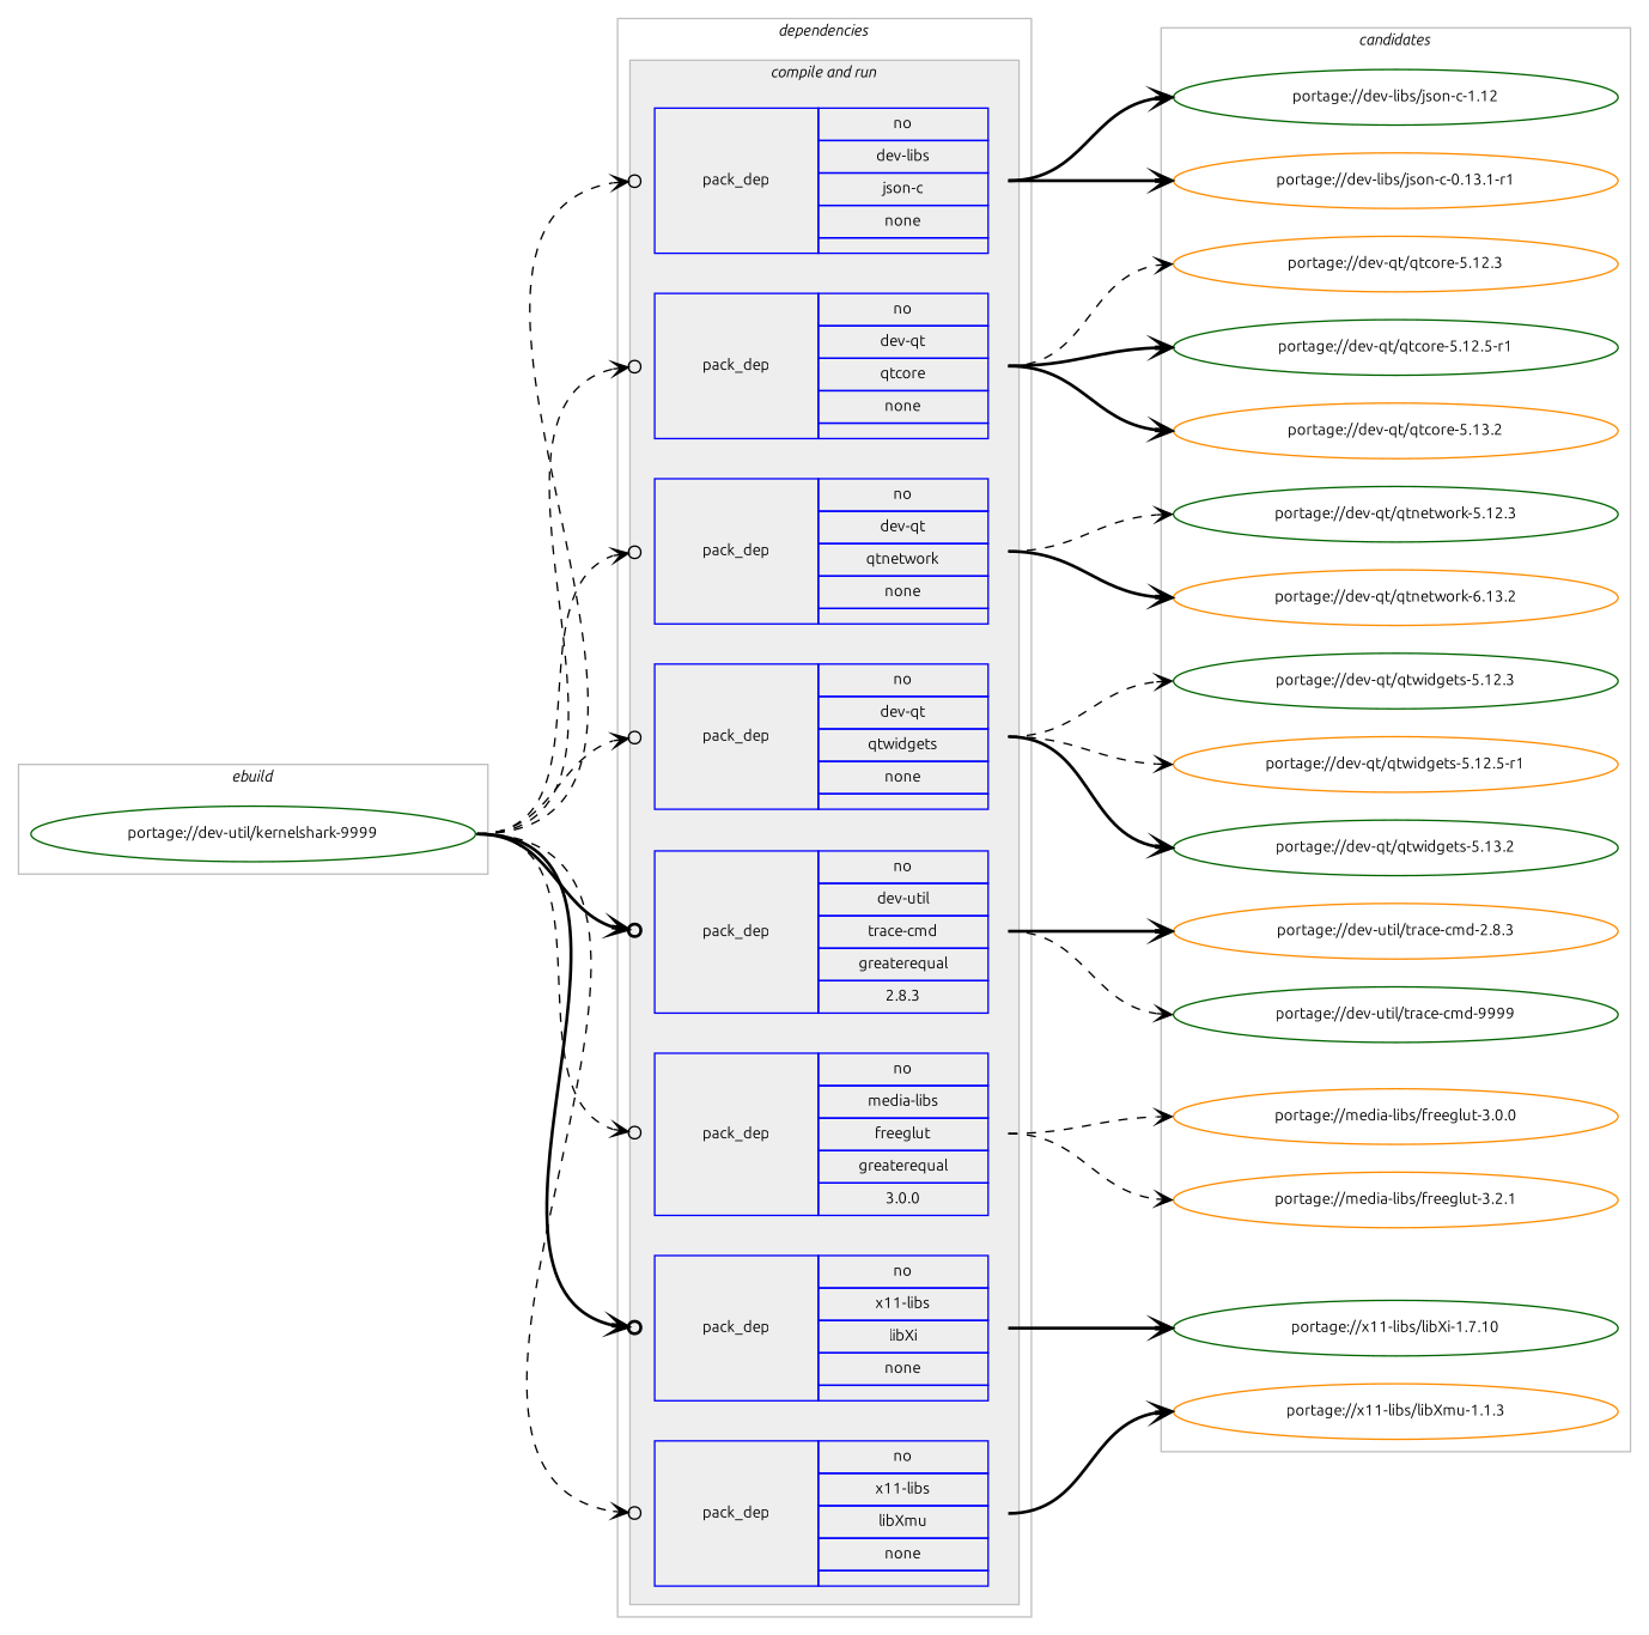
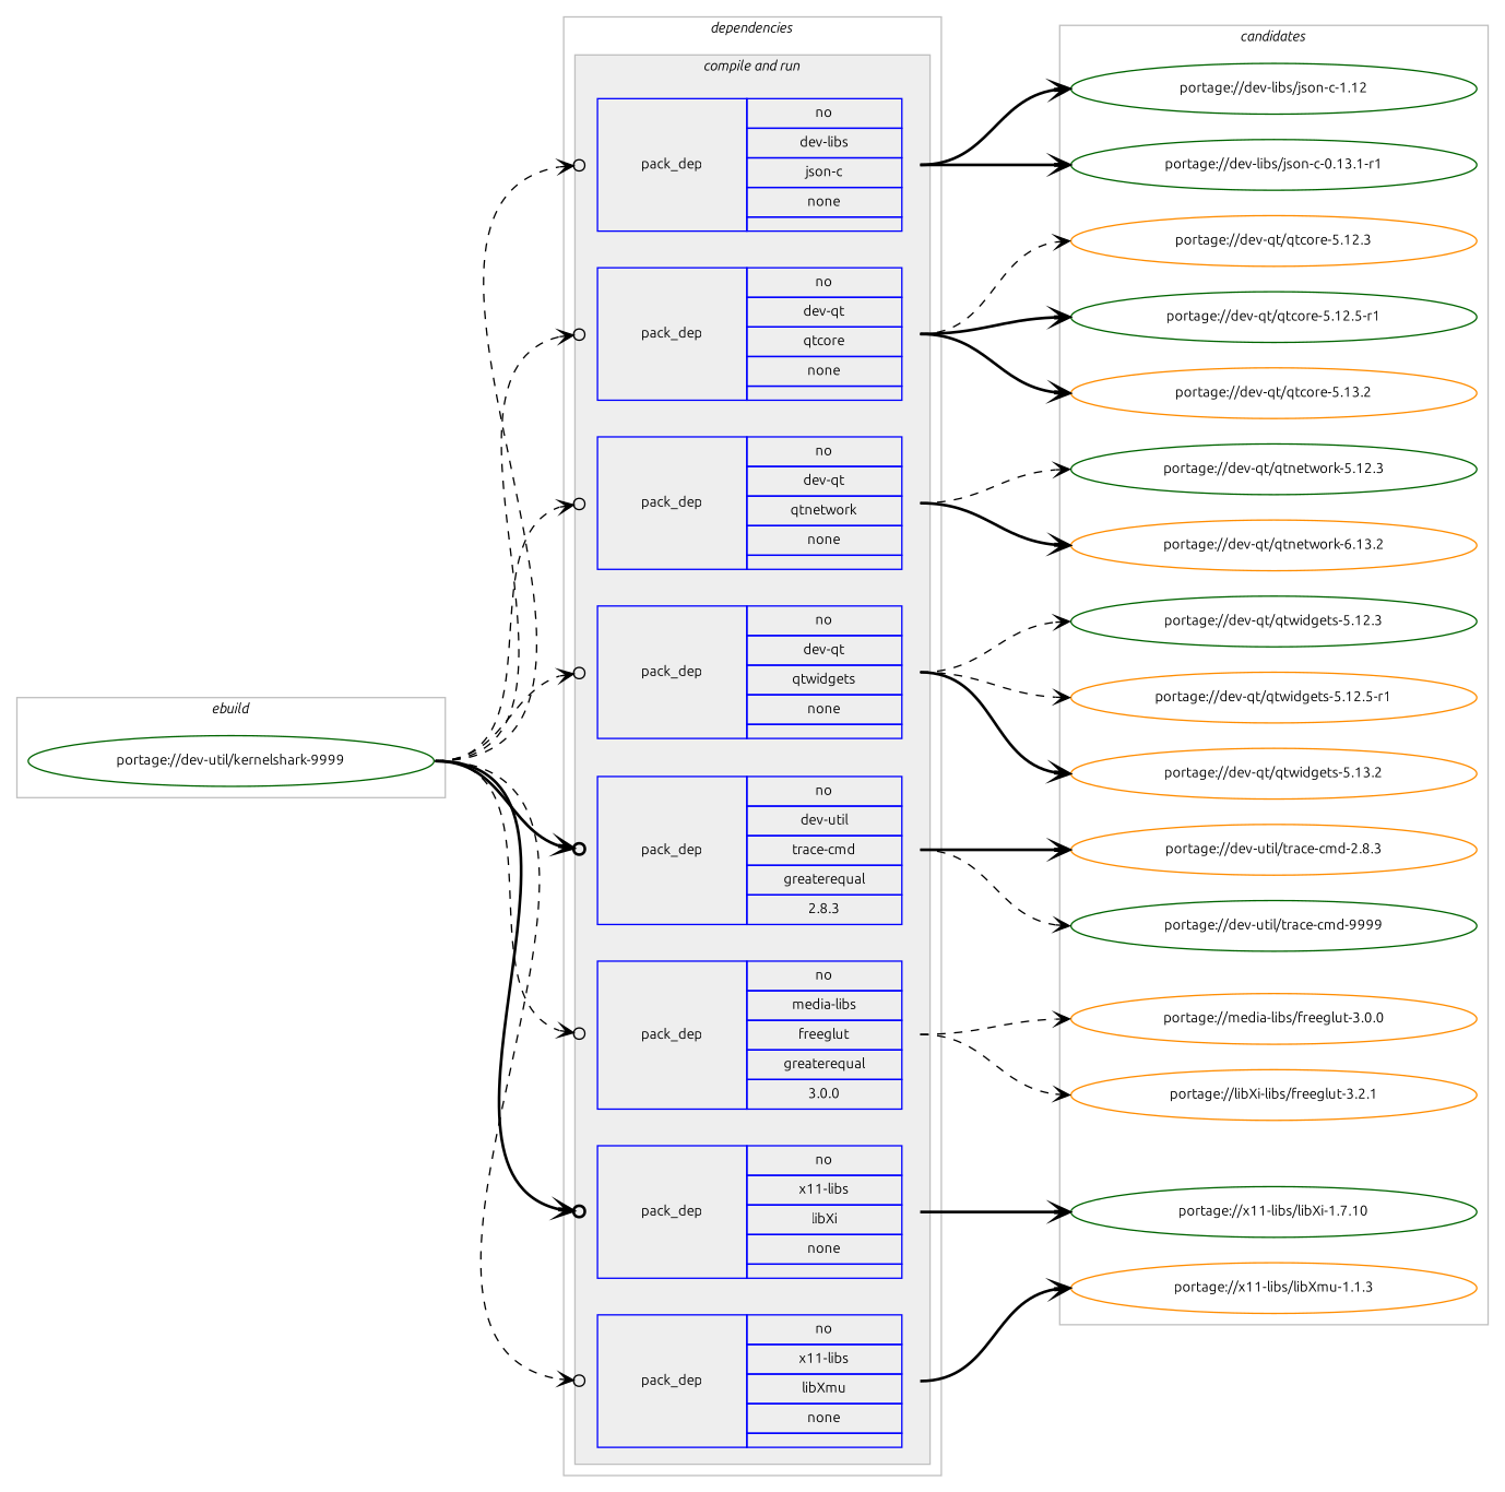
  digraph {
    compound=true
    concentrate=true
    fontname=Ubuntu
    fontsize=10
    newrank=true
    rankdir=LR
    ranksep=1.5
    node [color=darkorange fontname=Ubuntu fontsize=10]
    edge [arrowhead=vee fontname=Ubuntu headport=w style=dashed tailport=e weight=100]
    n1 [color=darkgreen label="portage://dev-util/kernelshark-9999" width=4]
    n2 [color=blue label=<<TABLE BORDER="0" CELLBORDER="1" CELLSPACING="0" CELLPADDING="4" WIDTH="220"><TR><TD ROWSPAN="6" CELLPADDING="30">pack_dep</TD></TR><TR><TD WIDTH="110">no</TD></TR><TR><TD>dev-libs</TD></TR><TR><TD>json-c</TD></TR><TR><TD>none</TD></TR><TR><TD></TD></TR></TABLE>> shape=none]
    n3 [color=blue label=<<TABLE BORDER="0" CELLBORDER="1" CELLSPACING="0" CELLPADDING="4" WIDTH="220"><TR><TD ROWSPAN="6" CELLPADDING="30">pack_dep</TD></TR><TR><TD WIDTH="110">no</TD></TR><TR><TD>dev-qt</TD></TR><TR><TD>qtcore</TD></TR><TR><TD>none</TD></TR><TR><TD></TD></TR></TABLE>> shape=none]
    n4 [color=blue label=<<TABLE BORDER="0" CELLBORDER="1" CELLSPACING="0" CELLPADDING="4" WIDTH="220"><TR><TD ROWSPAN="6" CELLPADDING="30">pack_dep</TD></TR><TR><TD WIDTH="110">no</TD></TR><TR><TD>dev-qt</TD></TR><TR><TD>qtnetwork</TD></TR><TR><TD>none</TD></TR><TR><TD></TD></TR></TABLE>> shape=none]
    n5 [color=blue label=<<TABLE BORDER="0" CELLBORDER="1" CELLSPACING="0" CELLPADDING="4" WIDTH="220"><TR><TD ROWSPAN="6" CELLPADDING="30">pack_dep</TD></TR><TR><TD WIDTH="110">no</TD></TR><TR><TD>dev-qt</TD></TR><TR><TD>qtwidgets</TD></TR><TR><TD>none</TD></TR><TR><TD></TD></TR></TABLE>> shape=none]
    n6 [color=blue label=<<TABLE BORDER="0" CELLBORDER="1" CELLSPACING="0" CELLPADDING="4" WIDTH="220"><TR><TD ROWSPAN="6" CELLPADDING="30">pack_dep</TD></TR><TR><TD WIDTH="110">no</TD></TR><TR><TD>dev-util</TD></TR><TR><TD>trace-cmd</TD></TR><TR><TD>greaterequal</TD></TR><TR><TD>2.8.3</TD></TR></TABLE>> shape=none]
    n7 [color=blue label=<<TABLE BORDER="0" CELLBORDER="1" CELLSPACING="0" CELLPADDING="4" WIDTH="220"><TR><TD ROWSPAN="6" CELLPADDING="30">pack_dep</TD></TR><TR><TD WIDTH="110">no</TD></TR><TR><TD>media-libs</TD></TR><TR><TD>freeglut</TD></TR><TR><TD>greaterequal</TD></TR><TR><TD>3.0.0</TD></TR></TABLE>> shape=none]
    n8 [color=blue label=<<TABLE BORDER="0" CELLBORDER="1" CELLSPACING="0" CELLPADDING="4" WIDTH="220"><TR><TD ROWSPAN="6" CELLPADDING="30">pack_dep</TD></TR><TR><TD WIDTH="110">no</TD></TR><TR><TD>x11-libs</TD></TR><TR><TD>libXi</TD></TR><TR><TD>none</TD></TR><TR><TD></TD></TR></TABLE>> shape=none]
    n9 [color=blue label=<<TABLE BORDER="0" CELLBORDER="1" CELLSPACING="0" CELLPADDING="4" WIDTH="220"><TR><TD ROWSPAN="6" CELLPADDING="30">pack_dep</TD></TR><TR><TD WIDTH="110">no</TD></TR><TR><TD>x11-libs</TD></TR><TR><TD>libXmu</TD></TR><TR><TD>none</TD></TR><TR><TD></TD></TR></TABLE>> shape=none]
    n10 [color=darkgreen label="portage://dev-libs/json-c-1.12" width=4]
-   n11 [label="portage://dev-libs/json-c-0.13.1-r1" width=4]
+   n11 [color=darkgreen label="portage://dev-libs/json-c-0.13.1-r1" width=4]
    n12 [label="portage://dev-qt/qtcore-5.12.3" width=4]
    n13 [color=darkgreen label="portage://dev-qt/qtcore-5.12.5-r1" width=4]
    n14 [label="portage://dev-qt/qtcore-5.13.2" width=4]
    n15 [color=darkgreen label="portage://dev-qt/qtnetwork-5.12.3" width=4]
    n16 [label="portage://dev-qt/qtnetwork-6.13.2" width=4]
    n17 [color=darkgreen label="portage://dev-qt/qtwidgets-5.12.3" width=4]
    n18 [label="portage://dev-qt/qtwidgets-5.12.5-r1" width=4]
-   n19 [color=darkgreen label="portage://dev-qt/qtwidgets-5.13.2" width=4]
+   n19 [label="portage://dev-qt/qtwidgets-5.13.2" width=4]
    n20 [label="portage://dev-util/trace-cmd-2.8.3" width=4]
    n21 [color=darkgreen label="portage://dev-util/trace-cmd-9999" width=4]
    n22 [label="portage://media-libs/freeglut-3.0.0" width=4]
-   n23 [label="portage://media-libs/freeglut-3.2.1" width=4]
+   n23 [label="portage://libXi-libs/freeglut-3.2.1" width=4]
    n24 [color=darkgreen label="portage://x11-libs/libXi-1.7.10" width=4]
    n25 [label="portage://x11-libs/libXmu-1.1.3" width=4]
    subgraph cluster_1 {
      color=gray
      label=<<i>ebuild</i>>
      rank=same
      n1
    }
    subgraph cluster_2 {
      color=gray
      label=<<i>dependencies</i>>
      subgraph cluster_3 {
        color=gray
        fillcolor="#eeeeee"
        label=<<i>compile</i>>
        style=filled
      }
      subgraph cluster_4 {
        color=gray
        fillcolor="#eeeeee"
        label=<<i>compile and run</i>>
        style=filled
        subgraph sub_5 {
          color=gray
          fillcolor="#eeeeee"
          label=<<i>compile and run</i>>
          style=filled
          n2
        }
        subgraph sub_6 {
          color=gray
          fillcolor="#eeeeee"
          label=<<i>compile and run</i>>
          style=filled
          n3
        }
        subgraph sub_7 {
          color=gray
          fillcolor="#eeeeee"
          label=<<i>compile and run</i>>
          style=filled
          n4
        }
        subgraph sub_8 {
          color=gray
          fillcolor="#eeeeee"
          label=<<i>compile and run</i>>
          style=filled
          n5
        }
        subgraph sub_9 {
          color=gray
          fillcolor="#eeeeee"
          label=<<i>compile and run</i>>
          style=filled
          n6
        }
        subgraph sub_10 {
          color=gray
          fillcolor="#eeeeee"
          label=<<i>compile and run</i>>
          style=filled
          n7
        }
        subgraph sub_11 {
          color=gray
          fillcolor="#eeeeee"
          label=<<i>compile and run</i>>
          style=filled
          n8
        }
        subgraph sub_12 {
          color=gray
          fillcolor="#eeeeee"
          label=<<i>compile and run</i>>
          style=filled
          n9
        }
      }
      subgraph cluster_13 {
        color=gray
        fillcolor="#eeeeee"
        label=<<i>run</i>>
        style=filled
      }
    }
    subgraph cluster_14 {
      color=gray
      label=<<i>candidates</i>>
      rank=same
      subgraph sub_15 {
        color=black
        label=<<i>candidates</i>>
        nodesep=1
        rank=same
        n10
        n11
      }
      subgraph sub_16 {
        color=black
        label=<<i>candidates</i>>
        nodesep=1
        rank=same
        n12
        n13
        n14
      }
      subgraph sub_17 {
        color=black
        label=<<i>candidates</i>>
        nodesep=1
        rank=same
        n15
        n16
      }
      subgraph sub_18 {
        color=black
        label=<<i>candidates</i>>
        nodesep=1
        rank=same
        n17
        n18
        n19
      }
      subgraph sub_19 {
        color=black
        label=<<i>candidates</i>>
        nodesep=1
        rank=same
        n20
        n21
      }
      subgraph sub_20 {
        color=black
        label=<<i>candidates</i>>
        nodesep=1
        rank=same
        n22
        n23
      }
      subgraph sub_21 {
        color=black
        label=<<i>candidates</i>>
        nodesep=1
        rank=same
        n24
      }
      subgraph sub_22 {
        color=black
        label=<<i>candidates</i>>
        nodesep=1
        rank=same
        n25
      }
    }
    n1 -> n2 [arrowhead=odotvee weight=20]
    n1 -> n3 [arrowhead=odotvee weight=20]
    n1 -> n4 [arrowhead=odotvee weight=20]
    n1 -> n5 [arrowhead=odotvee weight=20]
    n1 -> n6 [arrowhead=odotvee style=bold weight=20]
    n1 -> n7 [arrowhead=odotvee weight=20]
    n1 -> n8 [arrowhead=odotvee style=bold weight=20]
    n1 -> n9 [arrowhead=odotvee weight=20]
    n2 -> n10 [style=bold]
    n2 -> n11 [style=bold]
    n3 -> n12
    n3 -> n13 [style=bold]
    n3 -> n14 [style=bold]
    n4 -> n15
    n4 -> n16 [style=bold]
    n5 -> n17
    n5 -> n18
    n5 -> n19 [style=bold]
    n6 -> n20 [style=bold]
    n6 -> n21
    n7 -> n22
    n7 -> n23
    n8 -> n24 [style=bold]
    n9 -> n25 [style=bold]
  }
